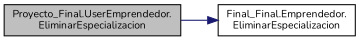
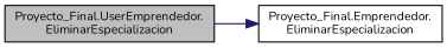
  digraph {
    rankdir=LR
    fontname=Nunito
    node [color=black fontname=Nunito fontsize=10 shape=record style=filled]
    n1 [fillcolor=grey75 fontcolor=black height=0.2 label="Proyecto_Final.UserEmprendedor.\lEliminarEspecializacion" width=0.4]
-   n2 [fillcolor=white height=0.2 label="Final_Final.Emprendedor.\lEliminarEspecializacion" width=0.4]
+   n2 [fillcolor=white height=0.2 label="Proyecto_Final.Emprendedor.\lEliminarEspecializacion" width=0.4]
    n1 -> n2 [color=midnightblue fontname=Nunito fontsize=10 labelfontname=Helvetica labelfontsize=10 style=solid]
  }
